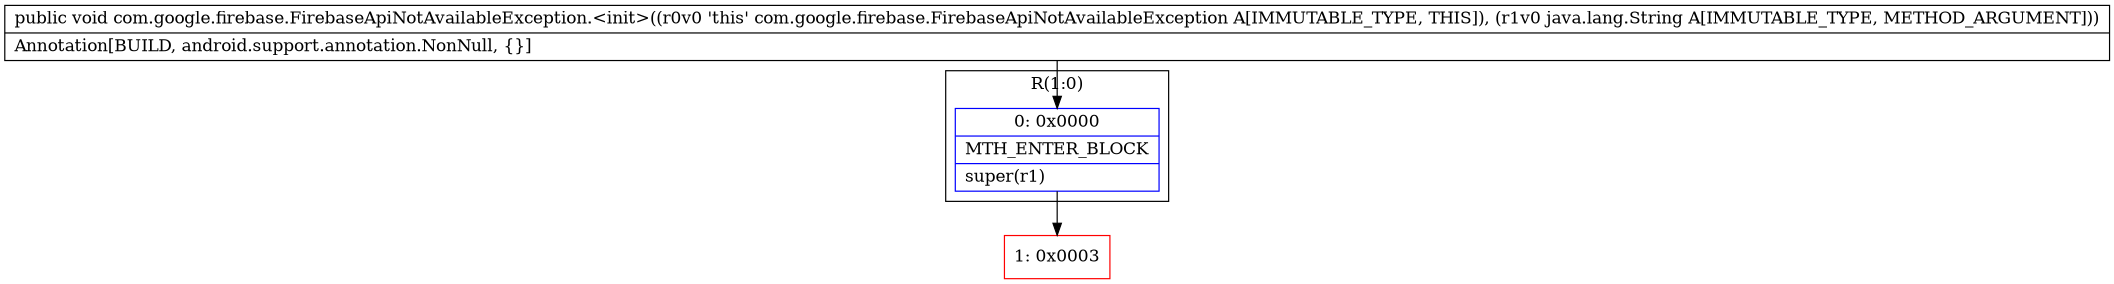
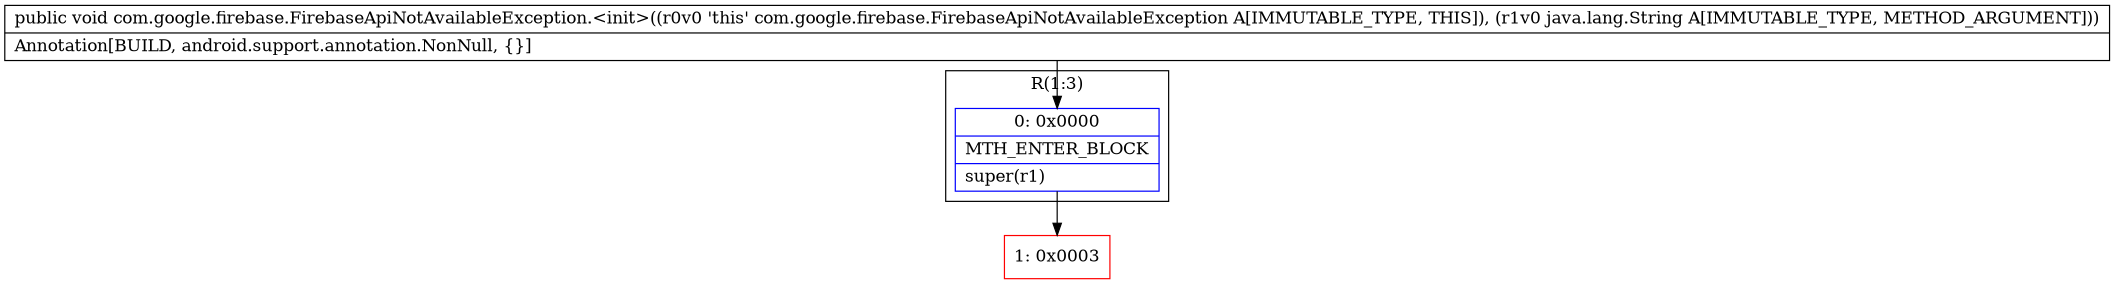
  digraph {
    node [shape=record]
    n1 [color=blue label="{0\:\ 0x0000|MTH_ENTER_BLOCK\l|super(r1)\l}"]
    n2 [color=red label="{1\:\ 0x0003}"]
    n3 [label="{public void com.google.firebase.FirebaseApiNotAvailableException.\<init\>((r0v0 'this' com.google.firebase.FirebaseApiNotAvailableException A[IMMUTABLE_TYPE, THIS]), (r1v0 java.lang.String A[IMMUTABLE_TYPE, METHOD_ARGUMENT]))  | Annotation[BUILD, android.support.annotation.NonNull, \{\}]\l}"]
    subgraph cluster_1 {
-     label="R(1:0)"
+     label="R(1:3)"
      n1
    }
    n1 -> n2
    n3 -> n1
  }
